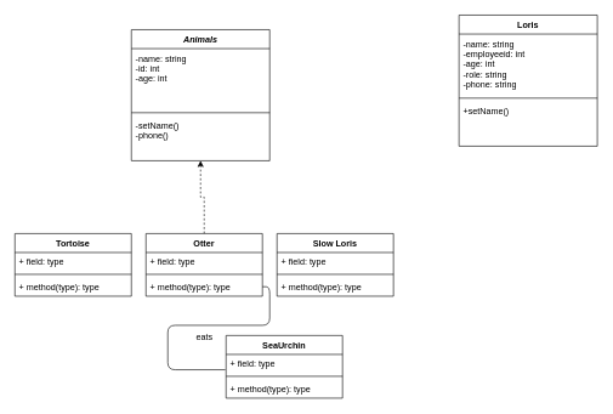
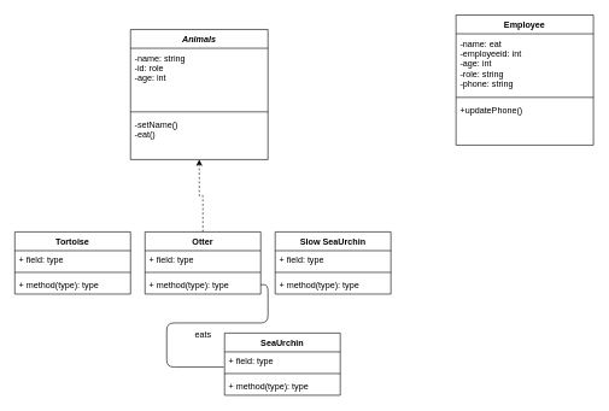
  <mxCell id="0" />
  <mxCell id="1" parent="0" />
  <mxCell id="2" value="Animals" style="swimlane;fontStyle=3;align=center;verticalAlign=top;childLayout=stackLayout;horizontal=1;startSize=26;horizontalStack=0;resizeParent=1;resizeParentMax=0;resizeLast=0;collapsible=1;marginBottom=0;" vertex="1" parent="1"><mxGeometry x="180" y="40" width="190" height="180" as="geometry" /></mxCell>
- <mxCell id="3" value="-name: string&#10;-id: int&#10;-age: int&#10;" style="text;strokeColor=none;fillColor=none;align=left;verticalAlign=top;spacingLeft=4;spacingRight=4;overflow=hidden;rotatable=0;points=[[0,0.5],[1,0.5]];portConstraint=eastwest;" vertex="1" parent="2"><mxGeometry y="26" width="190" height="84" as="geometry" /></mxCell>
+ <mxCell id="3" value="-name: string&#10;-id: role&#10;-age: int&#10;" style="text;strokeColor=none;fillColor=none;align=left;verticalAlign=top;spacingLeft=4;spacingRight=4;overflow=hidden;rotatable=0;points=[[0,0.5],[1,0.5]];portConstraint=eastwest;" vertex="1" parent="2"><mxGeometry y="26" width="190" height="84" as="geometry" /></mxCell>
  <mxCell id="4" value="" style="line;strokeWidth=1;fillColor=none;align=left;verticalAlign=middle;spacingTop=-1;spacingLeft=3;spacingRight=3;rotatable=0;labelPosition=right;points=[];portConstraint=eastwest;" vertex="1" parent="2"><mxGeometry y="110" width="190" height="8" as="geometry" /></mxCell>
- <mxCell id="5" value="-setName()&#10;-phone()&#10;" style="text;strokeColor=none;fillColor=none;align=left;verticalAlign=top;spacingLeft=4;spacingRight=4;overflow=hidden;rotatable=0;points=[[0,0.5],[1,0.5]];portConstraint=eastwest;" vertex="1" parent="2"><mxGeometry y="118" width="190" height="62" as="geometry" /></mxCell>
- <mxCell id="6" value="Loris" style="swimlane;fontStyle=1;align=center;verticalAlign=top;childLayout=stackLayout;horizontal=1;startSize=26;horizontalStack=0;resizeParent=1;resizeParentMax=0;resizeLast=0;collapsible=1;marginBottom=0;" vertex="1" parent="1"><mxGeometry x="630" y="20" width="190" height="180" as="geometry" /></mxCell>
- <mxCell id="7" value="-name: string&#10;-employeeid: int&#10;-age: int&#10;-role: string&#10;-phone: string&#10;&#10;" style="text;strokeColor=none;fillColor=none;align=left;verticalAlign=top;spacingLeft=4;spacingRight=4;overflow=hidden;rotatable=0;points=[[0,0.5],[1,0.5]];portConstraint=eastwest;" vertex="1" parent="6"><mxGeometry y="26" width="190" height="84" as="geometry" /></mxCell>
+ <mxCell id="5" value="-setName()&#10;-eat()&#10;" style="text;strokeColor=none;fillColor=none;align=left;verticalAlign=top;spacingLeft=4;spacingRight=4;overflow=hidden;rotatable=0;points=[[0,0.5],[1,0.5]];portConstraint=eastwest;" vertex="1" parent="2"><mxGeometry y="118" width="190" height="62" as="geometry" /></mxCell>
+ <mxCell id="6" value="Employee" style="swimlane;fontStyle=1;align=center;verticalAlign=top;childLayout=stackLayout;horizontal=1;startSize=26;horizontalStack=0;resizeParent=1;resizeParentMax=0;resizeLast=0;collapsible=1;marginBottom=0;" vertex="1" parent="1"><mxGeometry x="630" y="20" width="190" height="180" as="geometry" /></mxCell>
+ <mxCell id="7" value="-name: eat&#10;-employeeid: int&#10;-age: int&#10;-role: string&#10;-phone: string&#10;&#10;" style="text;strokeColor=none;fillColor=none;align=left;verticalAlign=top;spacingLeft=4;spacingRight=4;overflow=hidden;rotatable=0;points=[[0,0.5],[1,0.5]];portConstraint=eastwest;" vertex="1" parent="6"><mxGeometry y="26" width="190" height="84" as="geometry" /></mxCell>
  <mxCell id="8" value="" style="line;strokeWidth=1;fillColor=none;align=left;verticalAlign=middle;spacingTop=-1;spacingLeft=3;spacingRight=3;rotatable=0;labelPosition=right;points=[];portConstraint=eastwest;" vertex="1" parent="6"><mxGeometry y="110" width="190" height="8" as="geometry" /></mxCell>
- <mxCell id="9" value="+setName()&#10;&#10;" style="text;strokeColor=none;fillColor=none;align=left;verticalAlign=top;spacingLeft=4;spacingRight=4;overflow=hidden;rotatable=0;points=[[0,0.5],[1,0.5]];portConstraint=eastwest;" vertex="1" parent="6"><mxGeometry y="118" width="190" height="62" as="geometry" /></mxCell>
+ <mxCell id="9" value="+updatePhone()&#10;&#10;" style="text;strokeColor=none;fillColor=none;align=left;verticalAlign=top;spacingLeft=4;spacingRight=4;overflow=hidden;rotatable=0;points=[[0,0.5],[1,0.5]];portConstraint=eastwest;" vertex="1" parent="6"><mxGeometry y="118" width="190" height="62" as="geometry" /></mxCell>
  <mxCell id="10" value="Tortoise" style="swimlane;fontStyle=1;align=center;verticalAlign=top;childLayout=stackLayout;horizontal=1;startSize=26;horizontalStack=0;resizeParent=1;resizeParentMax=0;resizeLast=0;collapsible=1;marginBottom=0;" vertex="1" parent="1"><mxGeometry x="20" y="320" width="160" height="86" as="geometry" /></mxCell>
  <mxCell id="11" value="+ field: type" style="text;strokeColor=none;fillColor=none;align=left;verticalAlign=top;spacingLeft=4;spacingRight=4;overflow=hidden;rotatable=0;points=[[0,0.5],[1,0.5]];portConstraint=eastwest;" vertex="1" parent="10"><mxGeometry y="26" width="160" height="26" as="geometry" /></mxCell>
  <mxCell id="12" value="" style="line;strokeWidth=1;fillColor=none;align=left;verticalAlign=middle;spacingTop=-1;spacingLeft=3;spacingRight=3;rotatable=0;labelPosition=right;points=[];portConstraint=eastwest;" vertex="1" parent="10"><mxGeometry y="52" width="160" height="8" as="geometry" /></mxCell>
  <mxCell id="13" value="+ method(type): type" style="text;strokeColor=none;fillColor=none;align=left;verticalAlign=top;spacingLeft=4;spacingRight=4;overflow=hidden;rotatable=0;points=[[0,0.5],[1,0.5]];portConstraint=eastwest;" vertex="1" parent="10"><mxGeometry y="60" width="160" height="26" as="geometry" /></mxCell>
- <mxCell id="14" value="Slow Loris" style="swimlane;fontStyle=1;align=center;verticalAlign=top;childLayout=stackLayout;horizontal=1;startSize=26;horizontalStack=0;resizeParent=1;resizeParentMax=0;resizeLast=0;collapsible=1;marginBottom=0;" vertex="1" parent="1"><mxGeometry x="380" y="320" width="160" height="86" as="geometry" /></mxCell>
+ <mxCell id="14" value="Slow SeaUrchin" style="swimlane;fontStyle=1;align=center;verticalAlign=top;childLayout=stackLayout;horizontal=1;startSize=26;horizontalStack=0;resizeParent=1;resizeParentMax=0;resizeLast=0;collapsible=1;marginBottom=0;" vertex="1" parent="1"><mxGeometry x="380" y="320" width="160" height="86" as="geometry" /></mxCell>
  <mxCell id="15" value="+ field: type" style="text;strokeColor=none;fillColor=none;align=left;verticalAlign=top;spacingLeft=4;spacingRight=4;overflow=hidden;rotatable=0;points=[[0,0.5],[1,0.5]];portConstraint=eastwest;" vertex="1" parent="14"><mxGeometry y="26" width="160" height="26" as="geometry" /></mxCell>
  <mxCell id="16" value="" style="line;strokeWidth=1;fillColor=none;align=left;verticalAlign=middle;spacingTop=-1;spacingLeft=3;spacingRight=3;rotatable=0;labelPosition=right;points=[];portConstraint=eastwest;" vertex="1" parent="14"><mxGeometry y="52" width="160" height="8" as="geometry" /></mxCell>
  <mxCell id="17" value="+ method(type): type" style="text;strokeColor=none;fillColor=none;align=left;verticalAlign=top;spacingLeft=4;spacingRight=4;overflow=hidden;rotatable=0;points=[[0,0.5],[1,0.5]];portConstraint=eastwest;" vertex="1" parent="14"><mxGeometry y="60" width="160" height="26" as="geometry" /></mxCell>
  <mxCell id="18" style="edgeStyle=orthogonalEdgeStyle;rounded=0;orthogonalLoop=1;jettySize=auto;html=1;entryX=0.5;entryY=1;entryDx=0;entryDy=0;dashed=1;" edge="1" parent="1" source="19" target="2"><mxGeometry relative="1" as="geometry" /></mxCell>
  <mxCell id="19" value="Otter" style="swimlane;fontStyle=1;align=center;verticalAlign=top;childLayout=stackLayout;horizontal=1;startSize=26;horizontalStack=0;resizeParent=1;resizeParentMax=0;resizeLast=0;collapsible=1;marginBottom=0;" vertex="1" parent="1"><mxGeometry x="200" y="320" width="160" height="86" as="geometry" /></mxCell>
  <mxCell id="20" value="+ field: type" style="text;strokeColor=none;fillColor=none;align=left;verticalAlign=top;spacingLeft=4;spacingRight=4;overflow=hidden;rotatable=0;points=[[0,0.5],[1,0.5]];portConstraint=eastwest;" vertex="1" parent="19"><mxGeometry y="26" width="160" height="26" as="geometry" /></mxCell>
  <mxCell id="21" value="" style="line;strokeWidth=1;fillColor=none;align=left;verticalAlign=middle;spacingTop=-1;spacingLeft=3;spacingRight=3;rotatable=0;labelPosition=right;points=[];portConstraint=eastwest;" vertex="1" parent="19"><mxGeometry y="52" width="160" height="8" as="geometry" /></mxCell>
  <mxCell id="22" value="+ method(type): type" style="text;strokeColor=none;fillColor=none;align=left;verticalAlign=top;spacingLeft=4;spacingRight=4;overflow=hidden;rotatable=0;points=[[0,0.5],[1,0.5]];portConstraint=eastwest;" vertex="1" parent="19"><mxGeometry y="60" width="160" height="26" as="geometry" /></mxCell>
  <mxCell id="23" value="SeaUrchin" style="swimlane;fontStyle=1;align=center;verticalAlign=top;childLayout=stackLayout;horizontal=1;startSize=26;horizontalStack=0;resizeParent=1;resizeParentMax=0;resizeLast=0;collapsible=1;marginBottom=0;" vertex="1" parent="1"><mxGeometry x="310" y="460" width="160" height="86" as="geometry" /></mxCell>
  <mxCell id="24" value="+ field: type" style="text;strokeColor=none;fillColor=none;align=left;verticalAlign=top;spacingLeft=4;spacingRight=4;overflow=hidden;rotatable=0;points=[[0,0.5],[1,0.5]];portConstraint=eastwest;" vertex="1" parent="23"><mxGeometry y="26" width="160" height="26" as="geometry" /></mxCell>
  <mxCell id="25" value="" style="line;strokeWidth=1;fillColor=none;align=left;verticalAlign=middle;spacingTop=-1;spacingLeft=3;spacingRight=3;rotatable=0;labelPosition=right;points=[];portConstraint=eastwest;" vertex="1" parent="23"><mxGeometry y="52" width="160" height="8" as="geometry" /></mxCell>
  <mxCell id="26" value="+ method(type): type" style="text;strokeColor=none;fillColor=none;align=left;verticalAlign=top;spacingLeft=4;spacingRight=4;overflow=hidden;rotatable=0;points=[[0,0.5],[1,0.5]];portConstraint=eastwest;" vertex="1" parent="23"><mxGeometry y="60" width="160" height="26" as="geometry" /></mxCell>
  <mxCell id="27" value="" style="endArrow=none;html=1;edgeStyle=orthogonalEdgeStyle;entryX=-0.006;entryY=0.808;entryDx=0;entryDy=0;entryPerimeter=0;" edge="1" parent="1" source="22" target="24"><mxGeometry relative="1" as="geometry"><mxPoint x="60" y="510" as="sourcePoint" /><mxPoint x="220" y="510" as="targetPoint" /><Array as="points"><mxPoint x="370" y="393" /><mxPoint x="370" y="446" /><mxPoint x="230" y="446" /><mxPoint x="230" y="507" /></Array></mxGeometry></mxCell>
  <mxCell id="28" value="&lt;div&gt;eats&lt;/div&gt;&lt;div&gt;&lt;br&gt;&lt;/div&gt;" style="text;html=1;align=center;verticalAlign=middle;resizable=0;points=[];autosize=1;" vertex="1" parent="1"><mxGeometry x="260" y="455" width="40" height="30" as="geometry" /></mxCell>
